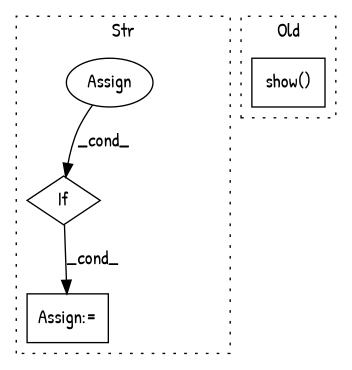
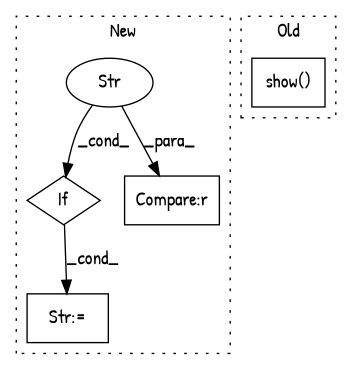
  digraph {
    fontname="Patrick Hand"
    node [fontname="Patrick Hand" l=3 s=4776 shape=box]
    edge [fontname="Patrick Hand"]
    n1 [a=96 label=If s=4773 shape=diamond]
-   n3 [a=66 l=15 label=Assign shape=ellipse]
-   n4 [a=68 label="Assign:=" s=4822]
+   n2 [a=40 l=25 label="Compare:r"]
+   n3 [a=66 l=15 label=Str shape=ellipse]
+   n4 [a=68 label="Str:=" s=4822]
    n5 [a=75 l=10 label="show()" s=5130]
    subgraph cluster_1 {
-     label=Str
+     label=New
      style=dotted
      n1
+     n2
      n3
      n4
    }
    subgraph cluster_2 {
      label=Old
      style=dotted
      n5
    }
    n1 -> n4 [label=_cond_]
    n3 -> n1 [label=_cond_]
+   n3 -> n2 [label=_para_]
  }
